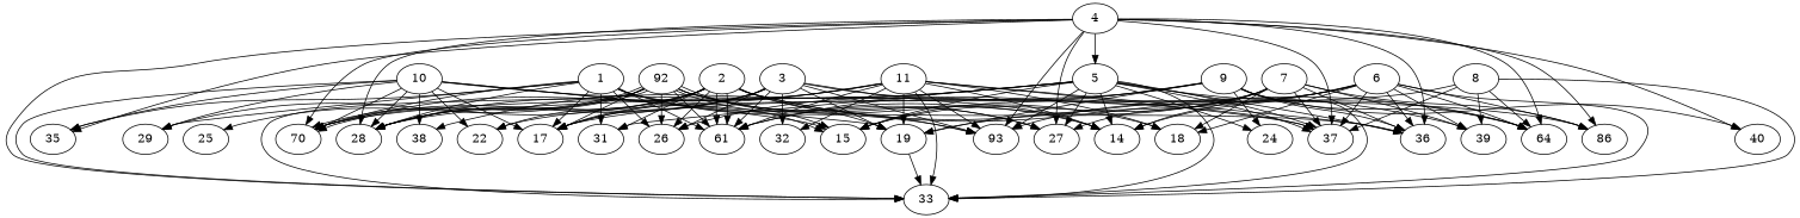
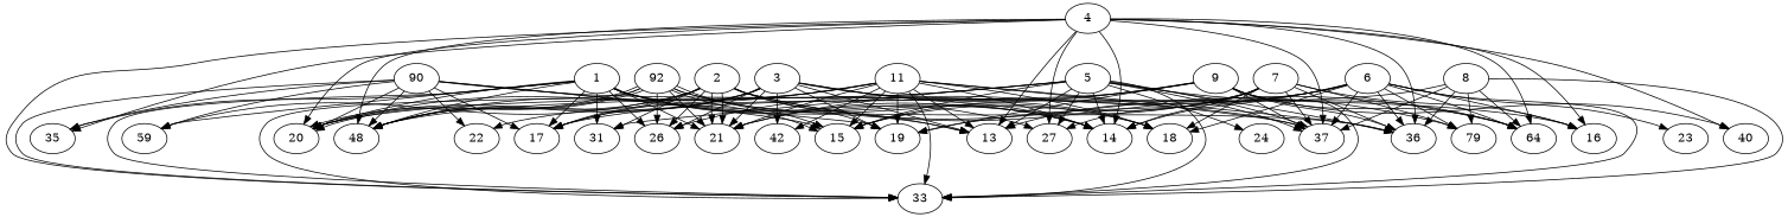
  digraph {
    node [alpha=0.04]
    1 [alpha=0.03 expect_size=1308030315823672328192]
-   13 [alpha=0.14 expect_size=1884099679853730560 label=93]
+   13 [alpha=0.14 expect_size=1884099679853730560]
    14 [alpha=0.01 expect_size=1096086947531957376]
    17 [alpha=0.01 expect_size=1556784327491059712000]
-   20 [alpha=0.05 expect_size=405026567868737664 label=70]
-   21 [alpha=0.01 expect_size=62814927480581783552 label=61]
+   20 [alpha=0.05 expect_size=405026567868737664]
+   21 [alpha=0.01 expect_size=62814927480581783552]
    26 [alpha=0.03 expect_size=82349620935759233024]
    27 [alpha=0.05 expect_size=32620772158932712]
-   28 [alpha=0.07 expect_size=78378554989938688]
-   29 [alpha=0.17 expect_size=17099913217345540]
+   28 [alpha=0.07 expect_size=78378554989938688 label=48]
+   29 [alpha=0.17 expect_size=17099913217345540 label=59]
    31 [alpha=0.10 expect_size=1384509854509794304]
    33 [alpha=0.08 expect_size=16525965837727694848]
    35 [expect_size=205325020320089]
    36 [alpha=0.09 expect_size=1376860255819990564864]
    2 [alpha=0.15 expect_size=2054718044175389]
    19 [alpha=0.05 expect_size=23761136626596996]
    22 [expect_size=169186457338872480]
    n18 [alpha=0.06 expect_size=10348360181032668 label=64]
-   39 [alpha=0.06 expect_size=1083738936216750]
+   39 [alpha=0.06 expect_size=1083738936216750 label=79]
    3 [alpha=0.15 expect_size=932614781696231424]
-   16 [expect_size=1044348413626618240 label=86]
+   16 [expect_size=1044348413626618240]
    18 [alpha=0.18 expect_size=25090966510357624]
-   32 [expect_size=53878863637467512]
+   32 [expect_size=53878863637467512 label=42]
    4 [alpha=0.13 expect_size=794267149728328832]
    n25 [alpha=0.12 expect_size=61362175465461121024 label=40]
    37 [alpha=0.18 expect_size=719849981751272144896]
    5 [alpha=0.07 expect_size=33773944736403016]
    15 [alpha=0.14 expect_size=2254393522743598080]
    24 [alpha=0.14 expect_size=660089661923997568]
-   38 [expect_size=434348166512570793984]
    6 [alpha=0.01 expect_size=12768740049199836]
+   23 [alpha=0.19 expect_size=152809896543910887424]
    7 [alpha=0.19 expect_size=52325057860988829696]
    8 [alpha=0.11 expect_size=1882637842510226176]
    9 [alpha=0.19 expect_size=6655752594050414]
-   10 [alpha=0.15 expect_size=109086541650400624]
+   10 [alpha=0.15 expect_size=109086541650400624 label=90]
    11 [alpha=0.00 expect_size=417622918338942784]
    n38 [alpha=0.02 expect_size=105286726870755760 label=92]
-   25 [alpha=0.14 expect_size=1025953279126253]
    1 -> 13
+   1 -> 14
    1 -> 17
    1 -> 20
    1 -> 21
    1 -> 26
    1 -> 27
    1 -> 28
    1 -> 29
    1 -> 31
-   19 -> 33
+   1 -> 33
    1 -> 35
    1 -> 36
    2 -> 13
    2 -> 17
    2 -> 21
    2 -> 21
    2 -> 26
    2 -> 28
    2 -> 29
    2 -> 31
    2 -> 19
-   2 -> 22
    2 -> n18
    2 -> 39
    3 -> 13
    3 -> 14
    3 -> 17
    3 -> 20
    3 -> 21
    3 -> 26
    3 -> 28
    3 -> 19
    3 -> 16
+   3 -> 18
    3 -> 32
    4 -> 13
-   4 -> 5
+   4 -> 14
    4 -> 20
    4 -> 27
    4 -> 28
    4 -> 33
    4 -> 35
    4 -> 36
    4 -> n18
    4 -> 16
    4 -> n25
    4 -> 37
    5 -> 13
    5 -> 14
    5 -> 20
    5 -> 27
    5 -> 28
    5 -> 31
    5 -> 33
    5 -> 36
    5 -> n18
    5 -> 37
    5 -> 37
    5 -> 15
    5 -> 24
-   5 -> 38
    6 -> 13
    6 -> 14
    6 -> 21
    6 -> 33
    6 -> 36
    6 -> 19
    6 -> n18
    6 -> 39
    6 -> 16
    6 -> 18
    6 -> 37
+   6 -> 23
    7 -> 14
    7 -> 21
    7 -> 27
    7 -> 36
    7 -> 39
    7 -> 16
    7 -> 18
    7 -> 37
    7 -> 15
    8 -> 17
    8 -> 33
+   8 -> 36
    8 -> n18
    8 -> 39
    8 -> 37
    9 -> 26
    9 -> 33
    9 -> 36
    9 -> 19
    9 -> 22
    9 -> n18
    9 -> n25
-   9 -> 24
+   9 -> 37
    9 -> 15
    10 -> 17
    10 -> 20
    10 -> 28
    10 -> 29
    10 -> 33
    10 -> 35
    10 -> 19
    10 -> 22
    10 -> 37
    10 -> 15
-   10 -> 38
    11 -> 13
    11 -> 14
    11 -> 17
    11 -> 20
    11 -> 21
    11 -> 28
    11 -> 33
    11 -> 36
    11 -> 19
    11 -> 18
    11 -> 32
    11 -> 37
+   11 -> 15
    n38 -> 14
-   n38 -> 17
    n38 -> 20
    n38 -> 20
    n38 -> 21
    n38 -> 26
-   n38 -> 27
    n38 -> 28
    n38 -> 33
    n38 -> 18
    n38 -> 15
    n38 -> 15
-   n38 -> 25
  }
